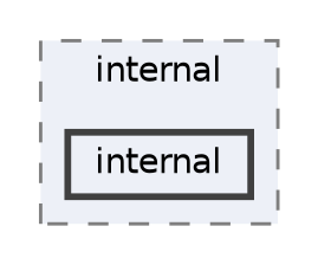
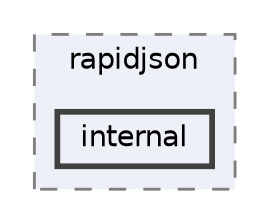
  digraph {
    compound=true
    n1 [color=grey25 fillcolor="#edf0f7" fontname=Helvetica fontsize=10 height=0.2 label=internal shape=box style="filled,bold" width=0.4]
    subgraph cluster_1 {
      bgcolor="#edf0f7"
      fontname=Helvetica
      fontsize=10
-     label=internal
+     label=rapidjson
      pencolor=grey50
      style="filled,dashed"
      n1
    }
  }
